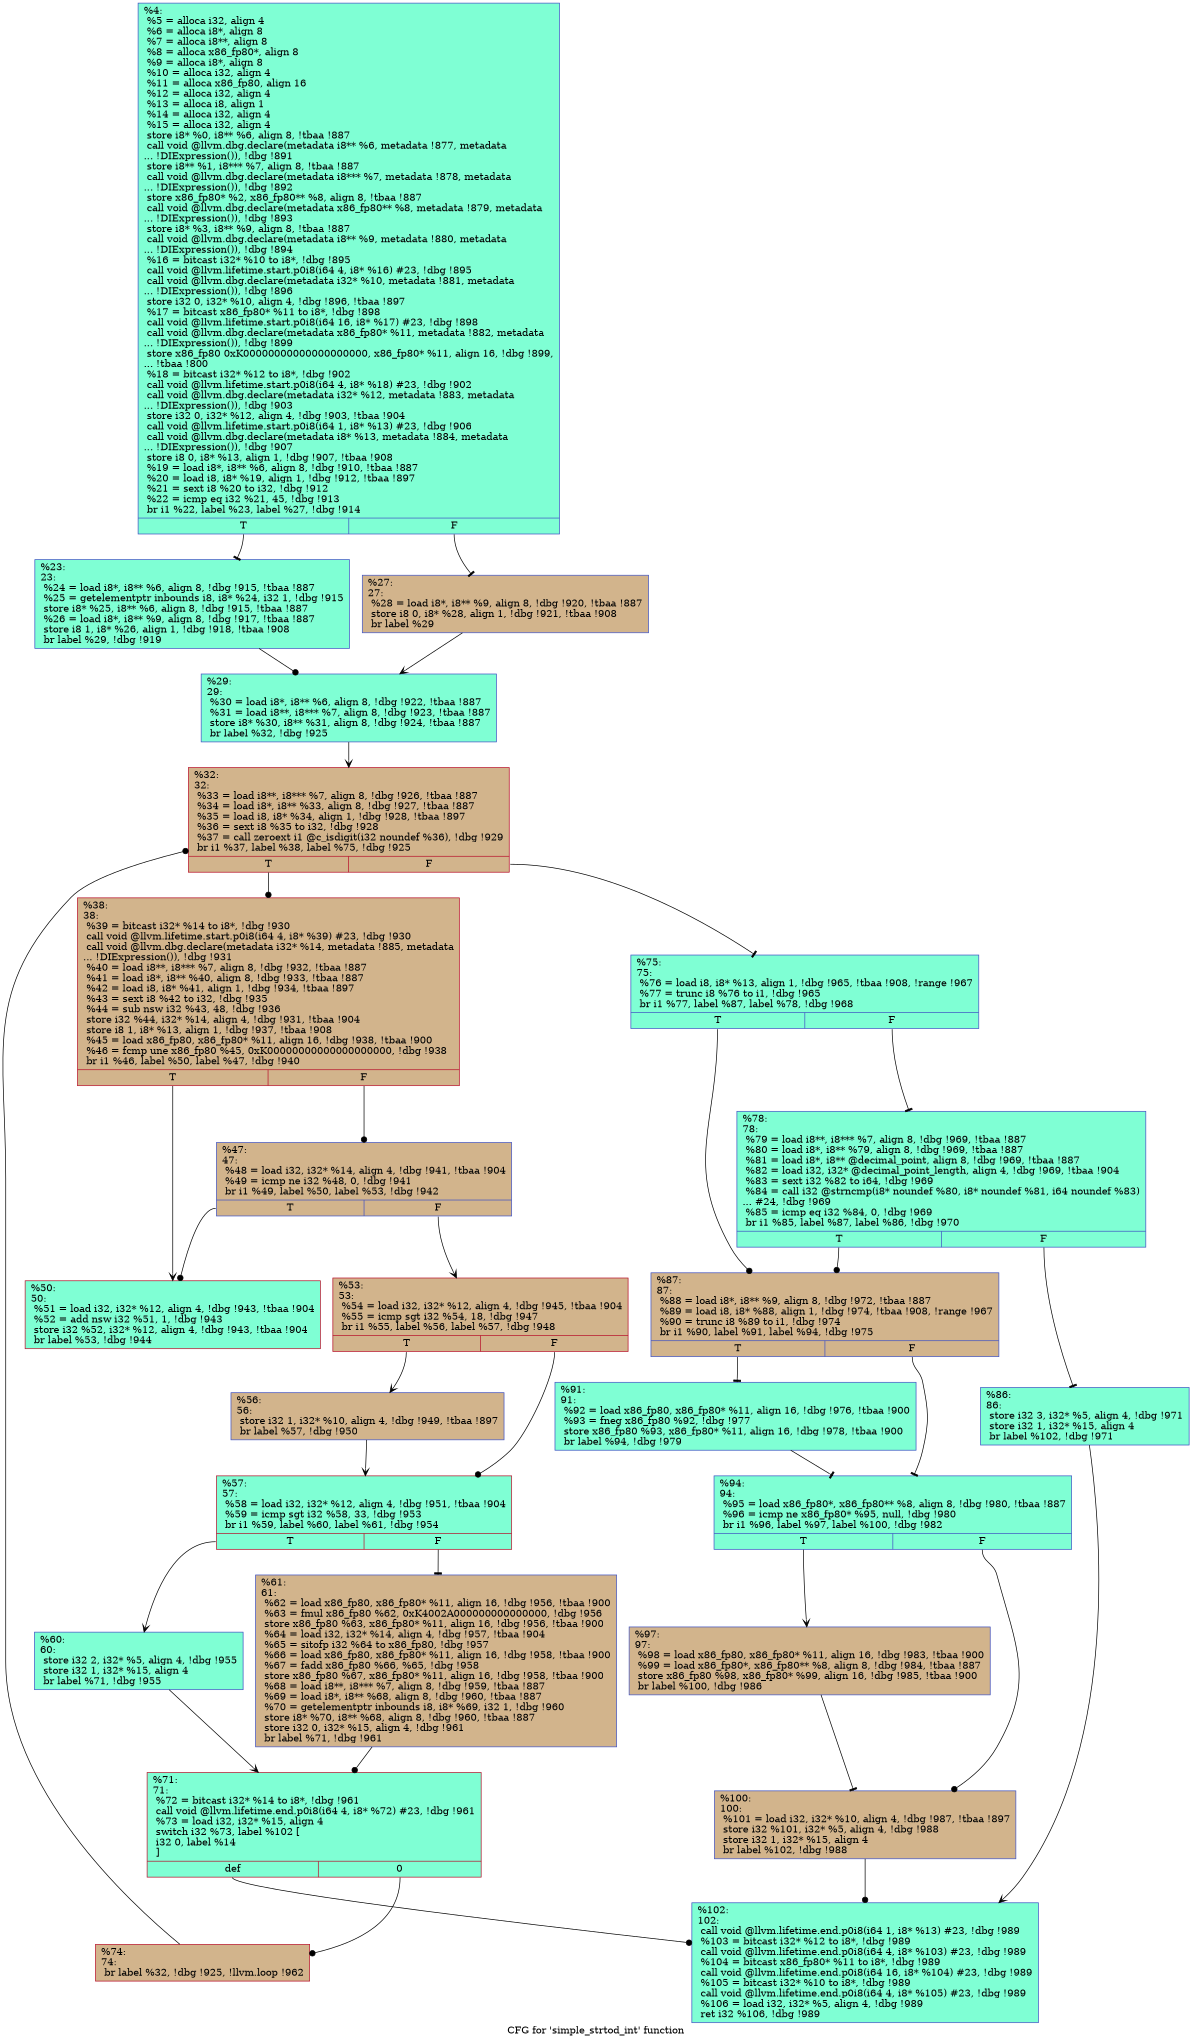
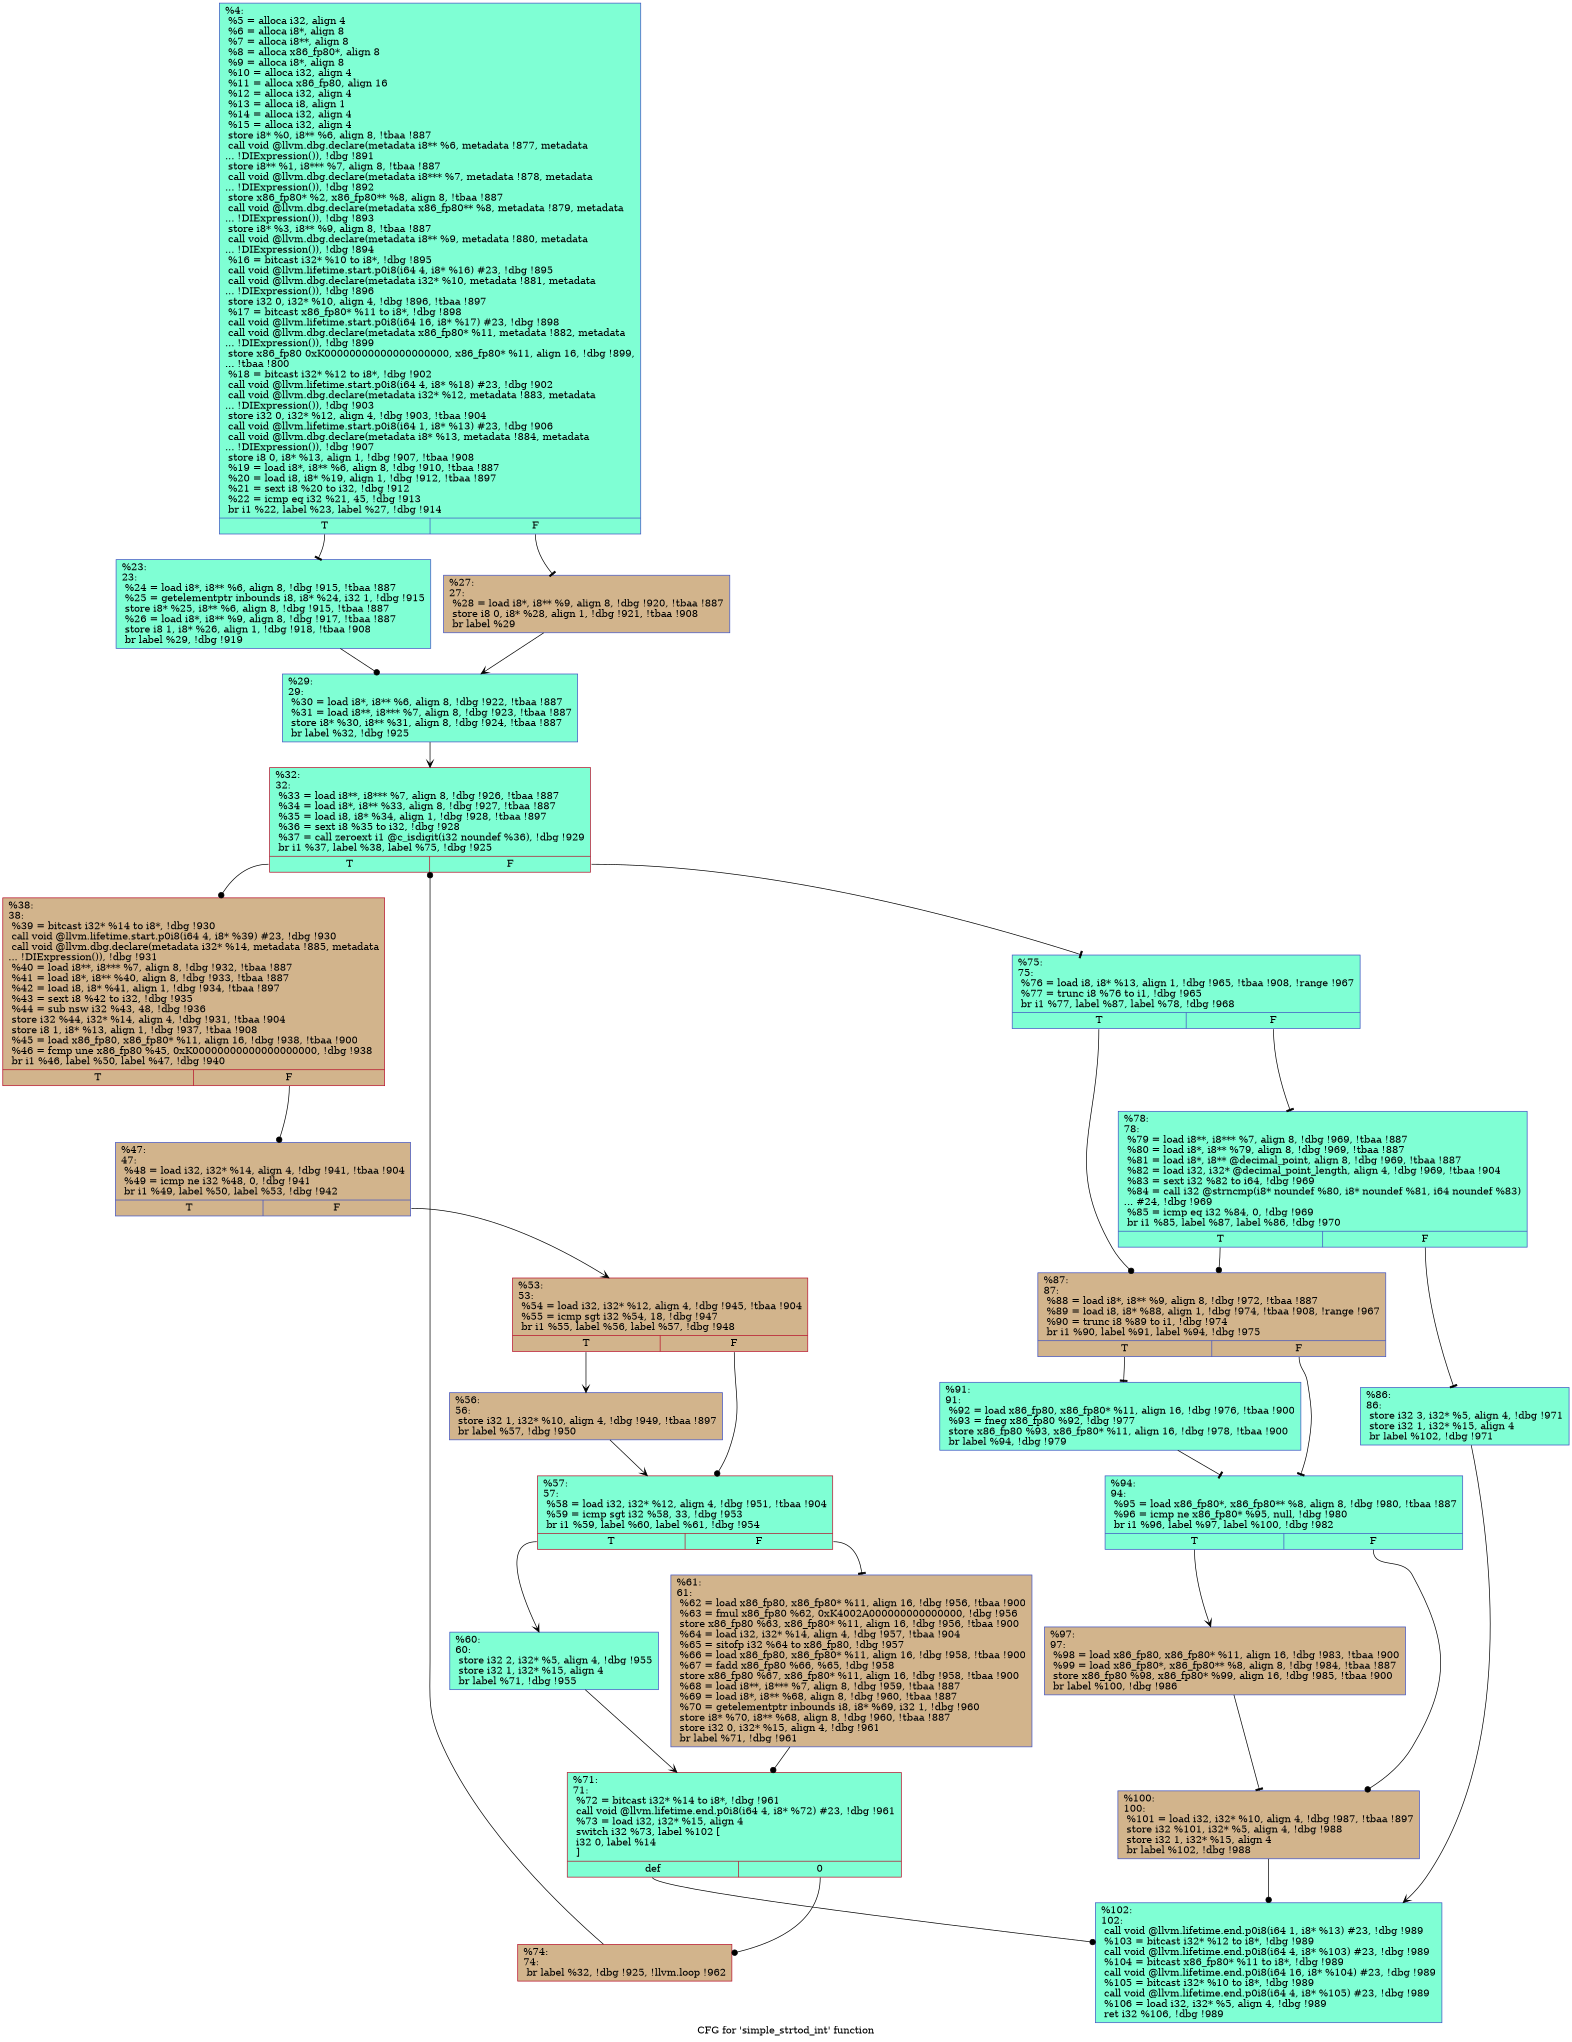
  digraph {
    label="CFG for 'simple_strtod_int' function"
    node [color="#3d50c3ff" fillcolor=aquamarine shape=record style=filled]
    edge [arrowhead=dot]
    n1 [label="{%4:\l  %5 = alloca i32, align 4\l  %6 = alloca i8*, align 8\l  %7 = alloca i8**, align 8\l  %8 = alloca x86_fp80*, align 8\l  %9 = alloca i8*, align 8\l  %10 = alloca i32, align 4\l  %11 = alloca x86_fp80, align 16\l  %12 = alloca i32, align 4\l  %13 = alloca i8, align 1\l  %14 = alloca i32, align 4\l  %15 = alloca i32, align 4\l  store i8* %0, i8** %6, align 8, !tbaa !887\l  call void @llvm.dbg.declare(metadata i8** %6, metadata !877, metadata\l... !DIExpression()), !dbg !891\l  store i8** %1, i8*** %7, align 8, !tbaa !887\l  call void @llvm.dbg.declare(metadata i8*** %7, metadata !878, metadata\l... !DIExpression()), !dbg !892\l  store x86_fp80* %2, x86_fp80** %8, align 8, !tbaa !887\l  call void @llvm.dbg.declare(metadata x86_fp80** %8, metadata !879, metadata\l... !DIExpression()), !dbg !893\l  store i8* %3, i8** %9, align 8, !tbaa !887\l  call void @llvm.dbg.declare(metadata i8** %9, metadata !880, metadata\l... !DIExpression()), !dbg !894\l  %16 = bitcast i32* %10 to i8*, !dbg !895\l  call void @llvm.lifetime.start.p0i8(i64 4, i8* %16) #23, !dbg !895\l  call void @llvm.dbg.declare(metadata i32* %10, metadata !881, metadata\l... !DIExpression()), !dbg !896\l  store i32 0, i32* %10, align 4, !dbg !896, !tbaa !897\l  %17 = bitcast x86_fp80* %11 to i8*, !dbg !898\l  call void @llvm.lifetime.start.p0i8(i64 16, i8* %17) #23, !dbg !898\l  call void @llvm.dbg.declare(metadata x86_fp80* %11, metadata !882, metadata\l... !DIExpression()), !dbg !899\l  store x86_fp80 0xK00000000000000000000, x86_fp80* %11, align 16, !dbg !899,\l... !tbaa !800\l  %18 = bitcast i32* %12 to i8*, !dbg !902\l  call void @llvm.lifetime.start.p0i8(i64 4, i8* %18) #23, !dbg !902\l  call void @llvm.dbg.declare(metadata i32* %12, metadata !883, metadata\l... !DIExpression()), !dbg !903\l  store i32 0, i32* %12, align 4, !dbg !903, !tbaa !904\l  call void @llvm.lifetime.start.p0i8(i64 1, i8* %13) #23, !dbg !906\l  call void @llvm.dbg.declare(metadata i8* %13, metadata !884, metadata\l... !DIExpression()), !dbg !907\l  store i8 0, i8* %13, align 1, !dbg !907, !tbaa !908\l  %19 = load i8*, i8** %6, align 8, !dbg !910, !tbaa !887\l  %20 = load i8, i8* %19, align 1, !dbg !912, !tbaa !897\l  %21 = sext i8 %20 to i32, !dbg !912\l  %22 = icmp eq i32 %21, 45, !dbg !913\l  br i1 %22, label %23, label %27, !dbg !914\l|{<s0>T|<s1>F}}"]
    n2 [label="{%23:\l23:                                               \l  %24 = load i8*, i8** %6, align 8, !dbg !915, !tbaa !887\l  %25 = getelementptr inbounds i8, i8* %24, i32 1, !dbg !915\l  store i8* %25, i8** %6, align 8, !dbg !915, !tbaa !887\l  %26 = load i8*, i8** %9, align 8, !dbg !917, !tbaa !887\l  store i8 1, i8* %26, align 1, !dbg !918, !tbaa !908\l  br label %29, !dbg !919\l}"]
    n3 [fillcolor=tan label="{%27:\l27:                                               \l  %28 = load i8*, i8** %9, align 8, !dbg !920, !tbaa !887\l  store i8 0, i8* %28, align 1, !dbg !921, !tbaa !908\l  br label %29\l}"]
    n4 [label="{%29:\l29:                                               \l  %30 = load i8*, i8** %6, align 8, !dbg !922, !tbaa !887\l  %31 = load i8**, i8*** %7, align 8, !dbg !923, !tbaa !887\l  store i8* %30, i8** %31, align 8, !dbg !924, !tbaa !887\l  br label %32, !dbg !925\l}"]
-   n5 [color="#b70d28ff" fillcolor=tan label="{%32:\l32:                                               \l  %33 = load i8**, i8*** %7, align 8, !dbg !926, !tbaa !887\l  %34 = load i8*, i8** %33, align 8, !dbg !927, !tbaa !887\l  %35 = load i8, i8* %34, align 1, !dbg !928, !tbaa !897\l  %36 = sext i8 %35 to i32, !dbg !928\l  %37 = call zeroext i1 @c_isdigit(i32 noundef %36), !dbg !929\l  br i1 %37, label %38, label %75, !dbg !925\l|{<s0>T|<s1>F}}"]
+   n5 [color="#b70d28ff" label="{%32:\l32:                                               \l  %33 = load i8**, i8*** %7, align 8, !dbg !926, !tbaa !887\l  %34 = load i8*, i8** %33, align 8, !dbg !927, !tbaa !887\l  %35 = load i8, i8* %34, align 1, !dbg !928, !tbaa !897\l  %36 = sext i8 %35 to i32, !dbg !928\l  %37 = call zeroext i1 @c_isdigit(i32 noundef %36), !dbg !929\l  br i1 %37, label %38, label %75, !dbg !925\l|{<s0>T|<s1>F}}"]
    n6 [color="#b70d28ff" fillcolor=tan label="{%38:\l38:                                               \l  %39 = bitcast i32* %14 to i8*, !dbg !930\l  call void @llvm.lifetime.start.p0i8(i64 4, i8* %39) #23, !dbg !930\l  call void @llvm.dbg.declare(metadata i32* %14, metadata !885, metadata\l... !DIExpression()), !dbg !931\l  %40 = load i8**, i8*** %7, align 8, !dbg !932, !tbaa !887\l  %41 = load i8*, i8** %40, align 8, !dbg !933, !tbaa !887\l  %42 = load i8, i8* %41, align 1, !dbg !934, !tbaa !897\l  %43 = sext i8 %42 to i32, !dbg !935\l  %44 = sub nsw i32 %43, 48, !dbg !936\l  store i32 %44, i32* %14, align 4, !dbg !931, !tbaa !904\l  store i8 1, i8* %13, align 1, !dbg !937, !tbaa !908\l  %45 = load x86_fp80, x86_fp80* %11, align 16, !dbg !938, !tbaa !900\l  %46 = fcmp une x86_fp80 %45, 0xK00000000000000000000, !dbg !938\l  br i1 %46, label %50, label %47, !dbg !940\l|{<s0>T|<s1>F}}"]
    n7 [label="{%75:\l75:                                               \l  %76 = load i8, i8* %13, align 1, !dbg !965, !tbaa !908, !range !967\l  %77 = trunc i8 %76 to i1, !dbg !965\l  br i1 %77, label %87, label %78, !dbg !968\l|{<s0>T|<s1>F}}"]
-   n8 [color="#b70d28ff" label="{%50:\l50:                                               \l  %51 = load i32, i32* %12, align 4, !dbg !943, !tbaa !904\l  %52 = add nsw i32 %51, 1, !dbg !943\l  store i32 %52, i32* %12, align 4, !dbg !943, !tbaa !904\l  br label %53, !dbg !944\l}"]
    n9 [fillcolor=tan label="{%47:\l47:                                               \l  %48 = load i32, i32* %14, align 4, !dbg !941, !tbaa !904\l  %49 = icmp ne i32 %48, 0, !dbg !941\l  br i1 %49, label %50, label %53, !dbg !942\l|{<s0>T|<s1>F}}"]
    n10 [fillcolor=tan label="{%87:\l87:                                               \l  %88 = load i8*, i8** %9, align 8, !dbg !972, !tbaa !887\l  %89 = load i8, i8* %88, align 1, !dbg !974, !tbaa !908, !range !967\l  %90 = trunc i8 %89 to i1, !dbg !974\l  br i1 %90, label %91, label %94, !dbg !975\l|{<s0>T|<s1>F}}"]
    n11 [label="{%78:\l78:                                               \l  %79 = load i8**, i8*** %7, align 8, !dbg !969, !tbaa !887\l  %80 = load i8*, i8** %79, align 8, !dbg !969, !tbaa !887\l  %81 = load i8*, i8** @decimal_point, align 8, !dbg !969, !tbaa !887\l  %82 = load i32, i32* @decimal_point_length, align 4, !dbg !969, !tbaa !904\l  %83 = sext i32 %82 to i64, !dbg !969\l  %84 = call i32 @strncmp(i8* noundef %80, i8* noundef %81, i64 noundef %83)\l... #24, !dbg !969\l  %85 = icmp eq i32 %84, 0, !dbg !969\l  br i1 %85, label %87, label %86, !dbg !970\l|{<s0>T|<s1>F}}"]
    n12 [color="#b70d28ff" fillcolor=tan label="{%53:\l53:                                               \l  %54 = load i32, i32* %12, align 4, !dbg !945, !tbaa !904\l  %55 = icmp sgt i32 %54, 18, !dbg !947\l  br i1 %55, label %56, label %57, !dbg !948\l|{<s0>T|<s1>F}}"]
    n13 [label="{%91:\l91:                                               \l  %92 = load x86_fp80, x86_fp80* %11, align 16, !dbg !976, !tbaa !900\l  %93 = fneg x86_fp80 %92, !dbg !977\l  store x86_fp80 %93, x86_fp80* %11, align 16, !dbg !978, !tbaa !900\l  br label %94, !dbg !979\l}"]
    n14 [label="{%94:\l94:                                               \l  %95 = load x86_fp80*, x86_fp80** %8, align 8, !dbg !980, !tbaa !887\l  %96 = icmp ne x86_fp80* %95, null, !dbg !980\l  br i1 %96, label %97, label %100, !dbg !982\l|{<s0>T|<s1>F}}"]
    n15 [label="{%86:\l86:                                               \l  store i32 3, i32* %5, align 4, !dbg !971\l  store i32 1, i32* %15, align 4\l  br label %102, !dbg !971\l}"]
    n16 [fillcolor=tan label="{%56:\l56:                                               \l  store i32 1, i32* %10, align 4, !dbg !949, !tbaa !897\l  br label %57, !dbg !950\l}"]
    n17 [color="#b70d28ff" label="{%57:\l57:                                               \l  %58 = load i32, i32* %12, align 4, !dbg !951, !tbaa !904\l  %59 = icmp sgt i32 %58, 33, !dbg !953\l  br i1 %59, label %60, label %61, !dbg !954\l|{<s0>T|<s1>F}}"]
    n18 [label="{%60:\l60:                                               \l  store i32 2, i32* %5, align 4, !dbg !955\l  store i32 1, i32* %15, align 4\l  br label %71, !dbg !955\l}"]
    n19 [fillcolor=tan label="{%61:\l61:                                               \l  %62 = load x86_fp80, x86_fp80* %11, align 16, !dbg !956, !tbaa !900\l  %63 = fmul x86_fp80 %62, 0xK4002A000000000000000, !dbg !956\l  store x86_fp80 %63, x86_fp80* %11, align 16, !dbg !956, !tbaa !900\l  %64 = load i32, i32* %14, align 4, !dbg !957, !tbaa !904\l  %65 = sitofp i32 %64 to x86_fp80, !dbg !957\l  %66 = load x86_fp80, x86_fp80* %11, align 16, !dbg !958, !tbaa !900\l  %67 = fadd x86_fp80 %66, %65, !dbg !958\l  store x86_fp80 %67, x86_fp80* %11, align 16, !dbg !958, !tbaa !900\l  %68 = load i8**, i8*** %7, align 8, !dbg !959, !tbaa !887\l  %69 = load i8*, i8** %68, align 8, !dbg !960, !tbaa !887\l  %70 = getelementptr inbounds i8, i8* %69, i32 1, !dbg !960\l  store i8* %70, i8** %68, align 8, !dbg !960, !tbaa !887\l  store i32 0, i32* %15, align 4, !dbg !961\l  br label %71, !dbg !961\l}"]
    n20 [color="#b70d28ff" label="{%71:\l71:                                               \l  %72 = bitcast i32* %14 to i8*, !dbg !961\l  call void @llvm.lifetime.end.p0i8(i64 4, i8* %72) #23, !dbg !961\l  %73 = load i32, i32* %15, align 4\l  switch i32 %73, label %102 [\l    i32 0, label %14\l  ]\l|{<s0>def|<s1>0}}"]
    n21 [label="{%102:\l102:                                              \l  call void @llvm.lifetime.end.p0i8(i64 1, i8* %13) #23, !dbg !989\l  %103 = bitcast i32* %12 to i8*, !dbg !989\l  call void @llvm.lifetime.end.p0i8(i64 4, i8* %103) #23, !dbg !989\l  %104 = bitcast x86_fp80* %11 to i8*, !dbg !989\l  call void @llvm.lifetime.end.p0i8(i64 16, i8* %104) #23, !dbg !989\l  %105 = bitcast i32* %10 to i8*, !dbg !989\l  call void @llvm.lifetime.end.p0i8(i64 4, i8* %105) #23, !dbg !989\l  %106 = load i32, i32* %5, align 4, !dbg !989\l  ret i32 %106, !dbg !989\l}"]
    n22 [color="#b70d28ff" fillcolor=tan label="{%74:\l74:                                               \l  br label %32, !dbg !925, !llvm.loop !962\l}"]
    n23 [fillcolor=tan label="{%97:\l97:                                               \l  %98 = load x86_fp80, x86_fp80* %11, align 16, !dbg !983, !tbaa !900\l  %99 = load x86_fp80*, x86_fp80** %8, align 8, !dbg !984, !tbaa !887\l  store x86_fp80 %98, x86_fp80* %99, align 16, !dbg !985, !tbaa !900\l  br label %100, !dbg !986\l}"]
    n24 [fillcolor=tan label="{%100:\l100:                                              \l  %101 = load i32, i32* %10, align 4, !dbg !987, !tbaa !897\l  store i32 %101, i32* %5, align 4, !dbg !988\l  store i32 1, i32* %15, align 4\l  br label %102, !dbg !988\l}"]
    n1 -> n2 [arrowhead=tee tailport=s0]
    n1 -> n3 [arrowhead=tee tailport=s1]
    n2 -> n4
    n3 -> n4 [arrowhead=vee]
    n4 -> n5 [arrowhead=vee]
    n5 -> n6 [tailport=s0]
    n5 -> n7 [arrowhead=tee tailport=s1]
-   n6 -> n8 [arrowhead=vee tailport=s0]
    n6 -> n9 [tailport=s1]
    n7 -> n10 [tailport=s0]
    n7 -> n11 [arrowhead=tee tailport=s1]
-   n9 -> n8 [tailport=s0]
    n9 -> n12 [arrowhead=vee tailport=s1]
    n10 -> n13 [arrowhead=tee tailport=s0]
    n10 -> n14 [arrowhead=tee tailport=s1]
    n11 -> n10 [tailport=s0]
    n11 -> n15 [arrowhead=tee tailport=s1]
    n12 -> n16 [arrowhead=vee tailport=s0]
    n12 -> n17 [tailport=s1]
    n13 -> n14 [arrowhead=tee]
    n14 -> n23 [arrowhead=vee tailport=s0]
    n14 -> n24 [tailport=s1]
    n15 -> n21 [arrowhead=vee]
    n16 -> n17 [arrowhead=vee]
    n17 -> n18 [arrowhead=vee tailport=s0]
    n17 -> n19 [arrowhead=tee tailport=s1]
    n18 -> n20 [arrowhead=vee]
    n19 -> n20
    n20 -> n21 [tailport=s0]
    n20 -> n22 [tailport=s1]
    n22 -> n5
    n23 -> n24 [arrowhead=tee]
    n24 -> n21
  }
